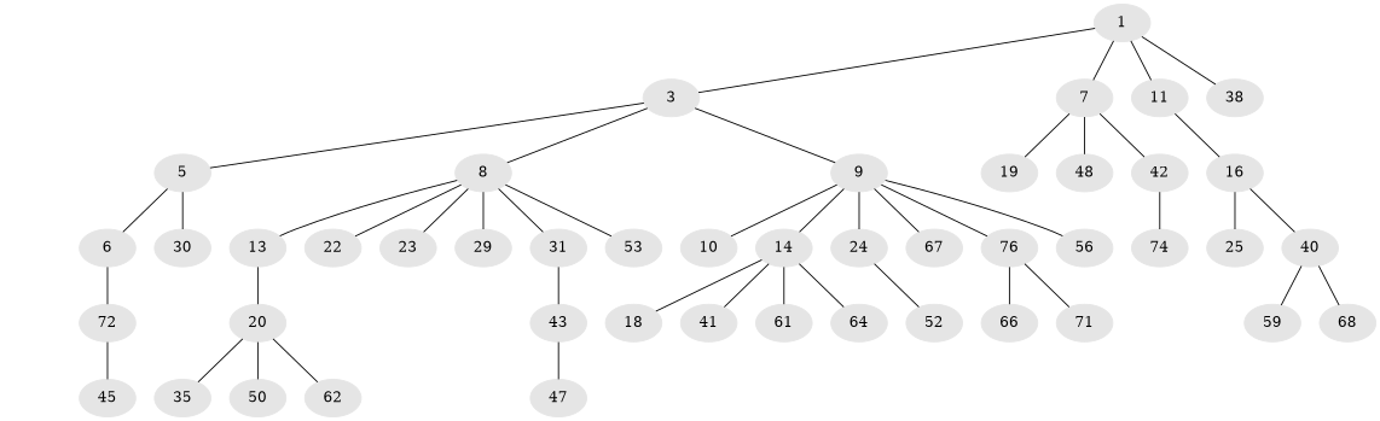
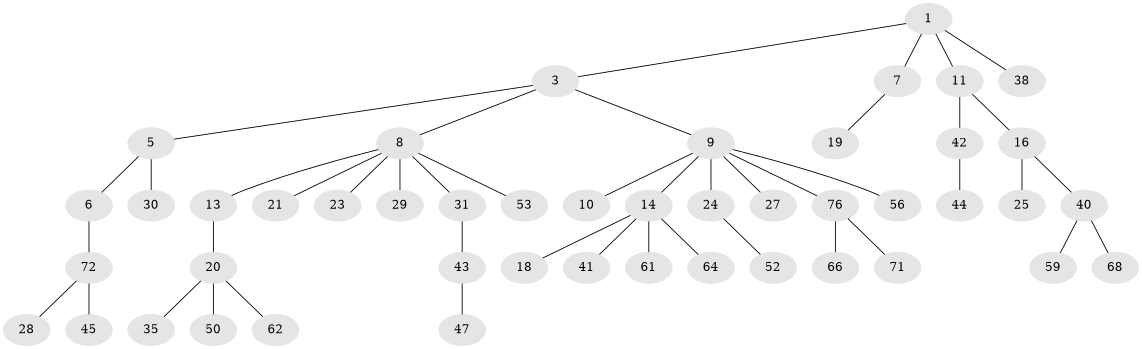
  graph {
    node [color=gray90 style=filled]
    1 [super="+2"]
    3
    7 [super="+17"]
    11
    38
    5
    8 [super="+34"]
    9 [super="+15"]
    19 [super="+32"]
    n10 [label=42]
-   48
    16 [super="+26"]
    6 [super="+70"]
    30 [super="+54"]
    13 [super="+58"]
-   22 [super="+33"]
+   22 [super="+33" label=21]
    23 [super="+69"]
    29
    31 [super="+55"]
    53
    10
    14 [super="+25"]
    24
-   27 [super="+37" label=67]
+   27 [super="+37"]
    n25 [label=76 super="+49"]
    56 [super="+67"]
    n27 [label=72 super="+36"]
+   28 [super="+57"]
    45
-   74
+   74 [label=44]
    20 [super="+39"]
    43 [super="+63"]
    18
    41 [super="+42"]
    61
    64
    52 [super="+72"]
    66
    71
    n40 [label=25]
    40 [super="+51"]
    35
    50 [super="+65"]
    62
    59 [super="+73"]
    68
    47
    1 -- 3
    1 -- 7
    1 -- 11
    1 -- 38
    3 -- 5
    3 -- 8
    3 -- 9
    7 -- 19
-   7 -- n10
-   7 -- 48
+   11 -- n10
    11 -- 16
    5 -- 6
    5 -- 30
    8 -- 13
    8 -- 22
    8 -- 23
    8 -- 29
    8 -- 31
    8 -- 53
    9 -- 10
    9 -- 14
    9 -- 24
    9 -- 27
    9 -- n25
    9 -- 56
    n10 -- 74
    16 -- n40
    16 -- 40
    6 -- n27
    13 -- 20
    31 -- 43
    14 -- 18
    14 -- 41
    14 -- 61
    14 -- 64
    24 -- 52
    n25 -- 66
    n25 -- 71
+   n27 -- 28
    n27 -- 45
    20 -- 35
    20 -- 50
    20 -- 62
    43 -- 47
    40 -- 59
    40 -- 68
  }
